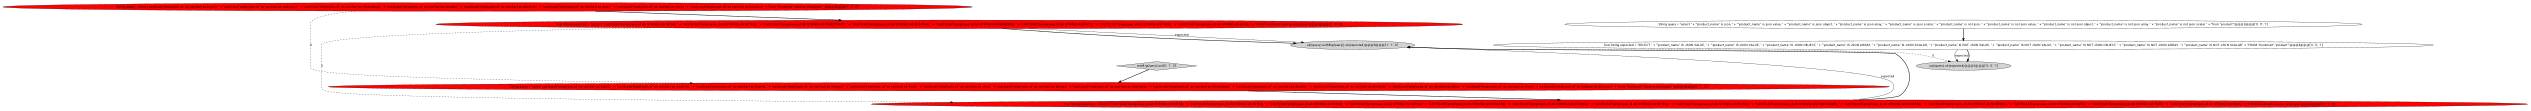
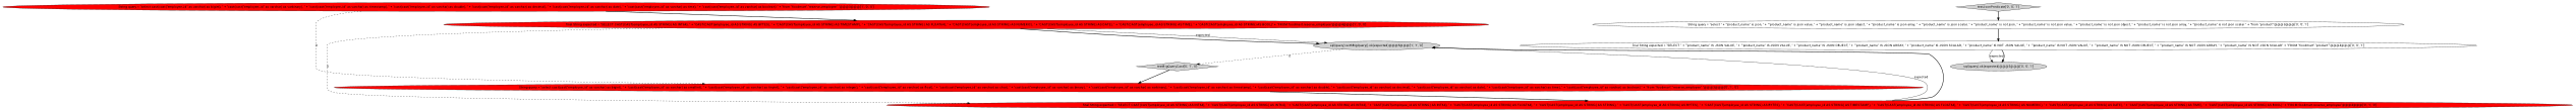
  digraph {
    fontname=Roboto
    node [fillcolor=red fontname=Roboto shape=ellipse style=filled]
    edge [fontname=Roboto style=bold]
    n1 [label="final String expected = \"SELECT CAST(CAST(employee_id AS STRING) AS INT64), \" + \"CAST(CAST(employee_id AS STRING) AS BYTES), \" + \"CAST(CAST(employee_id AS STRING) AS TIMESTAMP), \" + \"CAST(CAST(employee_id AS STRING) AS FLOAT64), \" + \"CAST(CAST(employee_id AS STRING) AS NUMERIC), \" + \"CAST(CAST(employee_id AS STRING) AS DATE), \" + \"CAST(CAST(employee_id AS STRING) AS TIME), \" + \"CAST(CAST(employee_id AS STRING) AS BOOL)\" + \"FROM foodmart.reserve_employee\"@@@4@@@['1', '0', '0']"]
    n2 [fillcolor=lightgray label="sql(query).withBigQuery().ok(expected)@@@5@@@['1', '1', '0']"]
    n3 [label="final String expected = \"SELECT CAST(CAST(employee_id AS STRING) AS INT64), \" + \"CAST(CAST(employee_id AS STRING) AS INT64), \" + \"CAST(CAST(employee_id AS STRING) AS INT64), \" + \"CAST(CAST(employee_id AS STRING) AS INT64), \" + \"CAST(CAST(employee_id AS STRING) AS FLOAT64), \" + \"CAST(CAST(employee_id AS STRING) AS STRING), \" + \"CAST(CAST(employee_id AS STRING) AS BYTES), \" + \"CAST(CAST(employee_id AS STRING) AS BYTES), \" + \"CAST(CAST(employee_id AS STRING) AS TIMESTAMP), \" + \"CAST(CAST(employee_id AS STRING) AS FLOAT64), \" + \"CAST(CAST(employee_id AS STRING) AS NUMERIC), \" + \"CAST(CAST(employee_id AS STRING) AS DATE), \" + \"CAST(CAST(employee_id AS STRING) AS TIME), \" + \"CAST(CAST(employee_id AS STRING) AS BOOL)\" + \"FROM foodmart.reserve_employee\"@@@4@@@['0', '1', '0']"]
    n4 [fillcolor=lightgray label="sql(query).ok(expected)@@@5@@@['0', '0', '1']"]
    n5 [label="String query = \"select cast(cast(\"employee_id\" as varchar) as bigint), \" + \"cast(cast(\"employee_id\" as varchar) as varbinary), \" + \"cast(cast(\"employee_id\" as varchar) as timestamp), \" + \"cast(cast(\"employee_id\" as varchar) as double), \" + \"cast(cast(\"employee_id\" as varchar) as decimal), \" + \"cast(cast(\"employee_id\" as varchar) as date), \" + \"cast(cast(\"employee_id\" as varchar) as time), \" + \"cast(cast(\"employee_id\" as varchar) as boolean) \" + \"from \"foodmart\".\"reserve_employee\" \"@@@3@@@['1', '0', '0']"]
    n6 [label="String query = \"select cast(cast(\"employee_id\" as varchar) as bigint), \" + \"cast(cast(\"employee_id\" as varchar) as smallint), \" + \"cast(cast(\"employee_id\" as varchar) as tinyint), \" + \"cast(cast(\"employee_id\" as varchar) as integer), \" + \"cast(cast(\"employee_id\" as varchar) as float), \" + \"cast(cast(\"employee_id\" as varchar) as char), \" + \"cast(cast(\"employee_id\" as varchar) as binary), \" + \"cast(cast(\"employee_id\" as varchar) as varbinary), \" + \"cast(cast(\"employee_id\" as varchar) as timestamp), \" + \"cast(cast(\"employee_id\" as varchar) as double), \" + \"cast(cast(\"employee_id\" as varchar) as decimal), \" + \"cast(cast(\"employee_id\" as varchar) as date), \" + \"cast(cast(\"employee_id\" as varchar) as time), \" + \"cast(cast(\"employee_id\" as varchar) as boolean) \" + \"from \"foodmart\".\"reserve_employee\" \"@@@3@@@['0', '1', '0']"]
    n7 [fillcolor=lightgray label="testBigQueryCast['0', '1', '0']" shape=diamond]
+   n8 [fillcolor=lightgray label="testJsonPredicate['0', '0', '1']" shape=diamond]
    n9 [fillcolor=white label="String query = \"select \" + \"\"product_name\" is json, \" + \"\"product_name\" is json value, \" + \"\"product_name\" is json object, \" + \"\"product_name\" is json array, \" + \"\"product_name\" is json scalar, \" + \"\"product_name\" is not json, \" + \"\"product_name\" is not json value, \" + \"\"product_name\" is not json object, \" + \"\"product_name\" is not json array, \" + \"\"product_name\" is not json scalar \" + \"from \"product\"\"@@@3@@@['0', '0', '1']"]
    n10 [fillcolor=white label="final String expected = \"SELECT \" + \"\"product_name\" IS JSON VALUE, \" + \"\"product_name\" IS JSON VALUE, \" + \"\"product_name\" IS JSON OBJECT, \" + \"\"product_name\" IS JSON ARRAY, \" + \"\"product_name\" IS JSON SCALAR, \" + \"\"product_name\" IS NOT JSON VALUE, \" + \"\"product_name\" IS NOT JSON VALUE, \" + \"\"product_name\" IS NOT JSON OBJECT, \" + \"\"product_name\" IS NOT JSON ARRAY, \" + \"\"product_name\" IS NOT JSON SCALAR\" + \"FROM \"foodmart\".\"product\"\"@@@4@@@['0', '0', '1']"]
    n1 -> n2 [label=expected style=solid]
    n1 -> n2
    n1 -> n3 [label=0 style=dashed]
-   n2 -> n4 [label=0 style=dashed]
+   n2 -> n7 [label=0 style=dashed]
    n3 -> n2
    n3 -> n2 [label=expected style=solid]
    n5 -> n1
    n5 -> n6 [label=0 style=dashed]
    n6 -> n3
    n7 -> n6
+   n8 -> n9
    n9 -> n10
    n10 -> n4 [label=expected style=solid]
    n10 -> n4
  }
